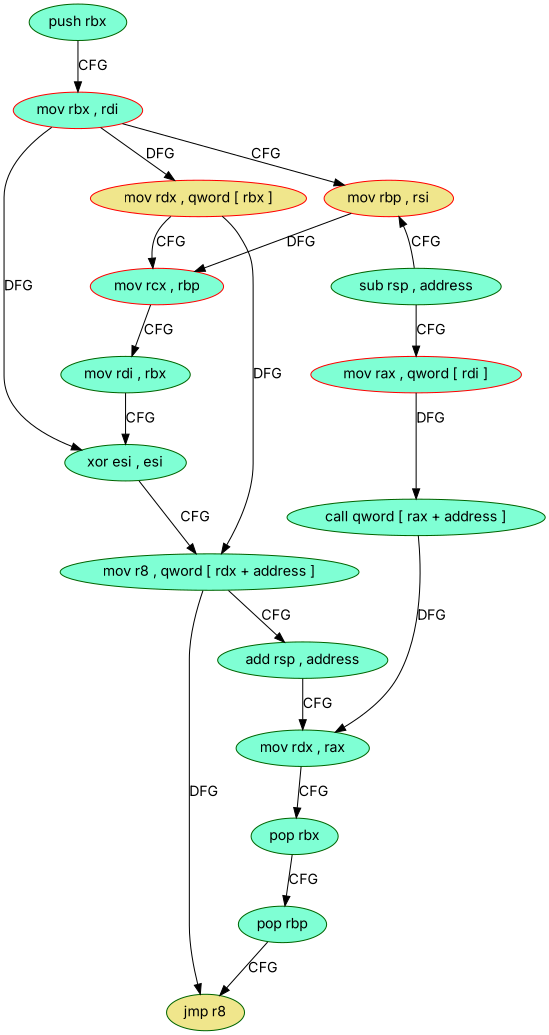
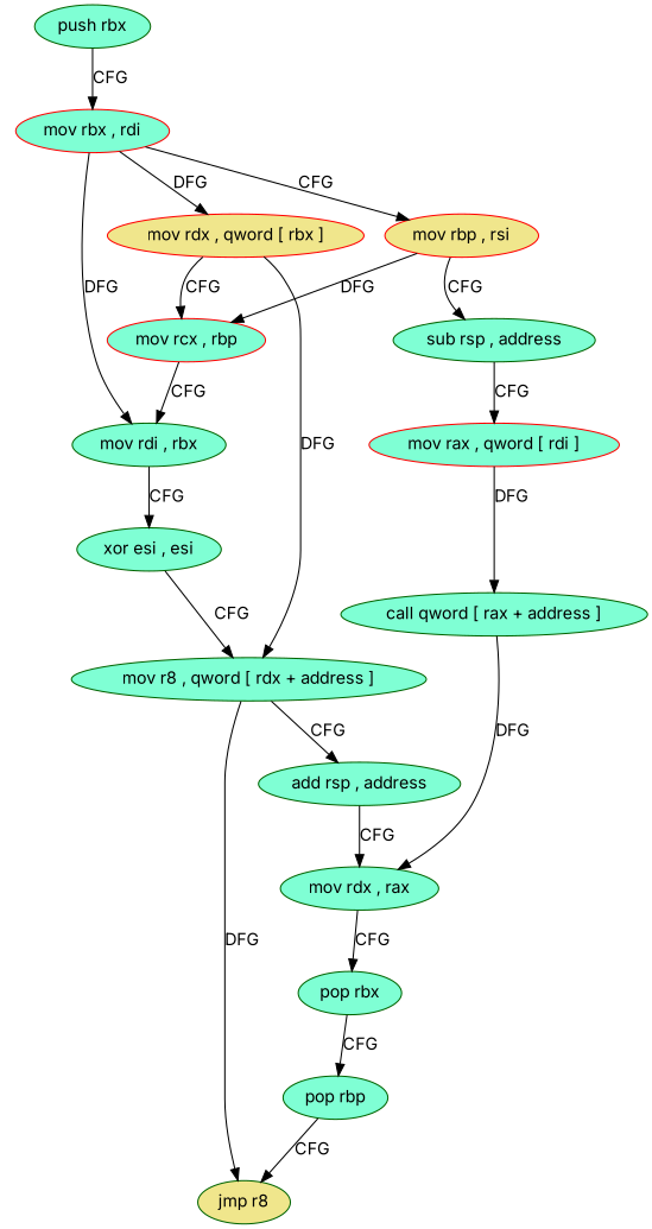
  digraph {
    fontname=Inter
    node [color=darkgreen fillcolor=aquamarine fontname=Inter style=filled]
    edge [fontname=Inter]
    n1 [label="push rbx"]
    n2 [color=red label="mov rbx , rdi"]
    n3 [color=red fillcolor=khaki label="mov rbp , rsi"]
    n4 [color=red fillcolor=khaki label="mov rdx , qword [ rbx ]"]
    n5 [label="mov rdi , rbx"]
    n6 [label="sub rsp , address"]
    n7 [color=red label="mov rcx , rbp"]
    n8 [label="mov r8 , qword [ rdx + address ]"]
    n9 [label="xor esi , esi"]
    n10 [color=red label="mov rax , qword [ rdi ]"]
    n11 [label="call qword [ rax + address ]"]
    n12 [label="mov rdx , rax"]
    n13 [label="pop rbx"]
    n14 [label="add rsp , address"]
    n15 [fillcolor=khaki label="jmp r8"]
    n16 [label="pop rbp"]
    n1 -> n2 [label=CFG]
    n2 -> n3 [label=CFG]
    n2 -> n4 [label=DFG]
-   n2 -> n9 [label=DFG]
-   n6 -> n3 [label=CFG]
+   n2 -> n5 [label=DFG]
+   n3 -> n6 [label=CFG]
    n3 -> n7 [label=DFG]
    n4 -> n7 [label=CFG]
    n4 -> n8 [label=DFG]
    n5 -> n9 [label=CFG]
    n6 -> n10 [label=CFG]
    n7 -> n5 [label=CFG]
    n8 -> n14 [label=CFG]
    n8 -> n15 [label=DFG]
    n9 -> n8 [label=CFG]
    n10 -> n11 [label=DFG]
    n11 -> n12 [label=DFG]
    n12 -> n13 [label=CFG]
    n13 -> n16 [label=CFG]
    n14 -> n12 [label=CFG]
    n16 -> n15 [label=CFG]
  }
